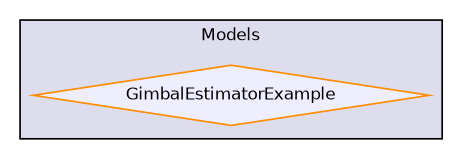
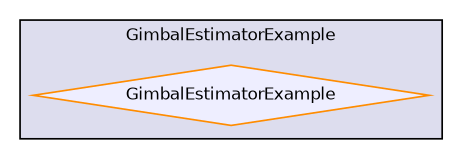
  digraph {
    compound=true
    rankdir=LR
    n1 [fillcolor="#eeeeff" fontname=Helvetica fontsize=10 label=GimbalEstimatorExample pencolor=black shape=diamond style=filled color=darkorange]
    subgraph cluster_1 {
      bgcolor="#ddddee"
      fontname=Helvetica
      fontsize=10
-     label=Models
+     label=GimbalEstimatorExample
      pencolor=black
      n1
    }
  }
